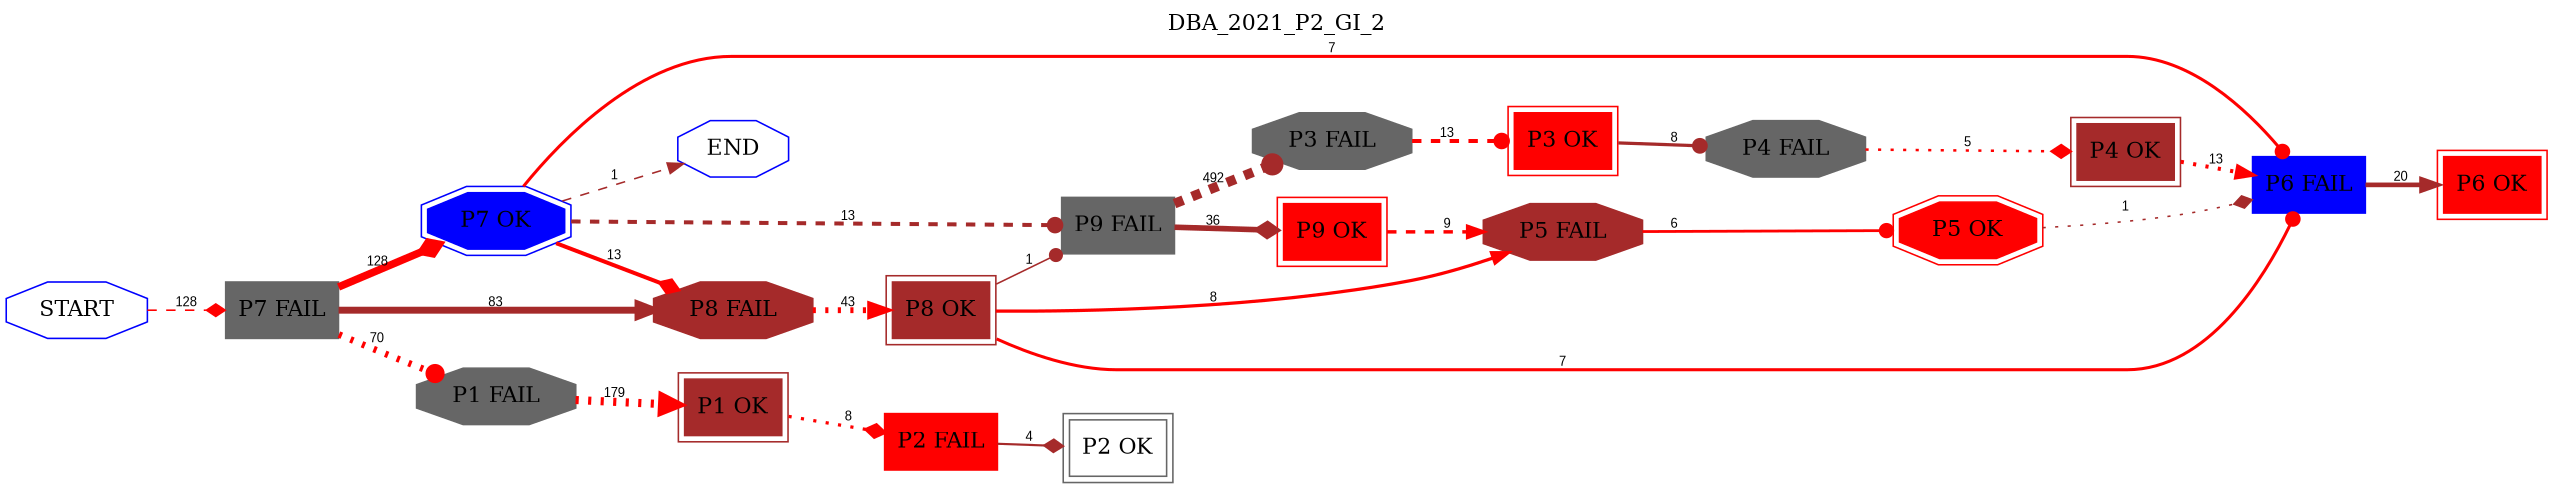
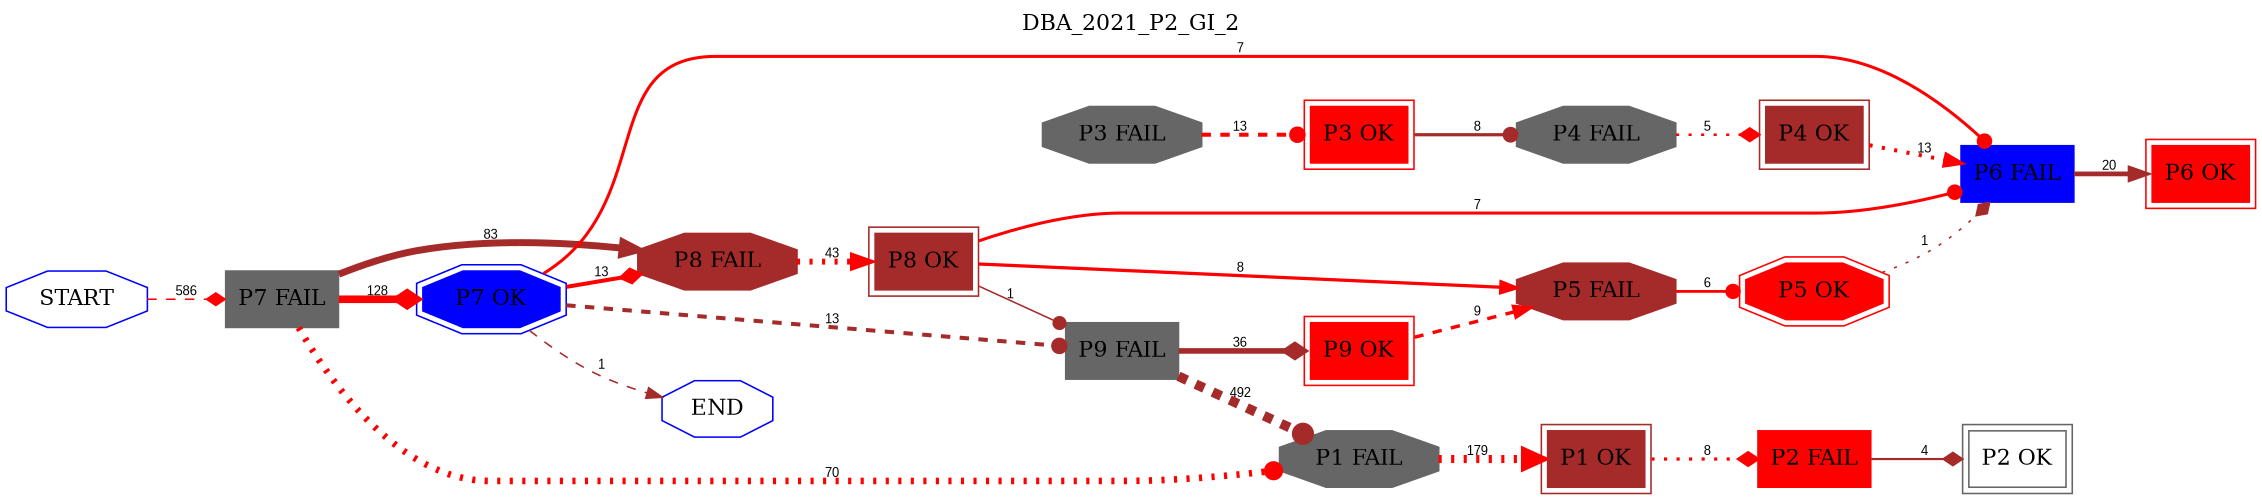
  digraph {
    label=DBA_2021_P2_GI_2
    labelloc=t
    rankdir=LR
    node [color=gray40 shape=box style=filled]
    edge [arrowhead=dot color=red fontname=Arial fontsize=8 labelfloat=false style=bold penwidth=2.56494935746154]
    START [color=blue fillcolor=white shape=octagon]
    "P7 FAIL"
    "P7 OK" [color=blue peripheries=2 shape=octagon]
    "P8 FAIL" [color=brown shape=octagon]
    "P1 FAIL" [shape=octagon]
    "P9 FAIL"
    "P6 FAIL" [color=blue]
    END [color=blue fillcolor=white shape=octagon]
    "P8 OK" [color=brown peripheries=2]
    "P9 OK" [color=red peripheries=2]
    "P6 OK" [color=red peripheries=2]
    "P5 FAIL" [color=brown shape=octagon]
    "P5 OK" [color=red peripheries=2 shape=octagon]
    "P1 OK" [color=brown peripheries=2]
    "P2 FAIL" [color=red]
    "P2 OK" [fillcolor=white peripheries=2]
    "P3 FAIL" [shape=octagon]
    "P3 OK" [color=red peripheries=2]
    "P4 FAIL" [shape=octagon]
    "P4 OK" [color=brown peripheries=2]
-   START -> "P7 FAIL" [arrowhead=diamond label=128 style=dashed penwidth=""]
+   START -> "P7 FAIL" [arrowhead=diamond label=586 style=dashed penwidth=""]
    "P7 FAIL" -> "P7 OK" [arrowhead=diamond label=128 penwidth=4.85203026391962]
    "P7 FAIL" -> "P8 FAIL" [arrowhead=normal color=brown label=83 penwidth=4.4188406077966]
    "P7 FAIL" -> "P1 FAIL" [label=70 penwidth=4.24849524204936 style=dotted]
    "P7 OK" -> "P8 FAIL" [arrowhead=diamond label=13]
    "P7 OK" -> "P9 FAIL" [color=brown label=13 style=dashed]
    "P7 OK" -> "P6 FAIL" [label=7 penwidth=1.94591014905531]
    "P7 OK" -> END [arrowhead=normal color=brown label=1 style=dashed penwidth=""]
    "P8 FAIL" -> "P8 OK" [arrowhead=normal label=43 penwidth=3.76120011569356 style=dotted]
    "P1 FAIL" -> "P1 OK" [arrowhead=normal label=179 penwidth=5.18738580584075 style=dotted]
-   "P9 FAIL" -> "P3 FAIL" [color=brown label=492 penwidth=6.19847871649231 style=dashed]
+   "P9 FAIL" -> "P1 FAIL" [color=brown label=492 penwidth=6.19847871649231 style=dashed]
    "P9 FAIL" -> "P9 OK" [arrowhead=diamond color=brown label=36 penwidth=3.58351893845611]
    "P6 FAIL" -> "P6 OK" [arrowhead=normal color=brown label=20 penwidth=2.99573227355399]
    "P8 OK" -> "P9 FAIL" [color=brown label=1 penwidth=1]
    "P8 OK" -> "P6 FAIL" [label=7 penwidth=1.94591014905531]
    "P8 OK" -> "P5 FAIL" [arrowhead=normal label=8 penwidth=2.07944154167984]
    "P9 OK" -> "P5 FAIL" [arrowhead=normal label=9 penwidth=2.19722457733622 style=dashed]
    "P5 FAIL" -> "P5 OK" [label=6 penwidth=1.79175946922805]
    "P5 OK" -> "P6 FAIL" [arrowhead=diamond color=brown label=1 penwidth=1 style=dotted]
    "P1 OK" -> "P2 FAIL" [arrowhead=diamond label=8 penwidth=2.07944154167984 style=dotted]
    "P2 FAIL" -> "P2 OK" [arrowhead=diamond color=brown label=4 penwidth=1.38629436111989]
    "P3 FAIL" -> "P3 OK" [label=13 style=dashed]
    "P3 OK" -> "P4 FAIL" [color=brown label=8 penwidth=2.07944154167984]
    "P4 FAIL" -> "P4 OK" [arrowhead=diamond label=5 penwidth=1.6094379124341 style=dotted]
    "P4 OK" -> "P6 FAIL" [arrowhead=normal label=13 style=dotted]
  }
